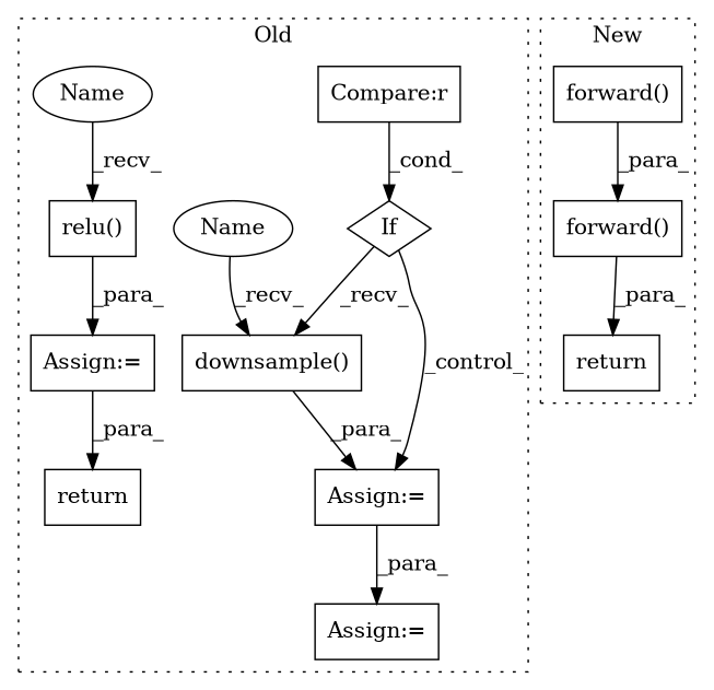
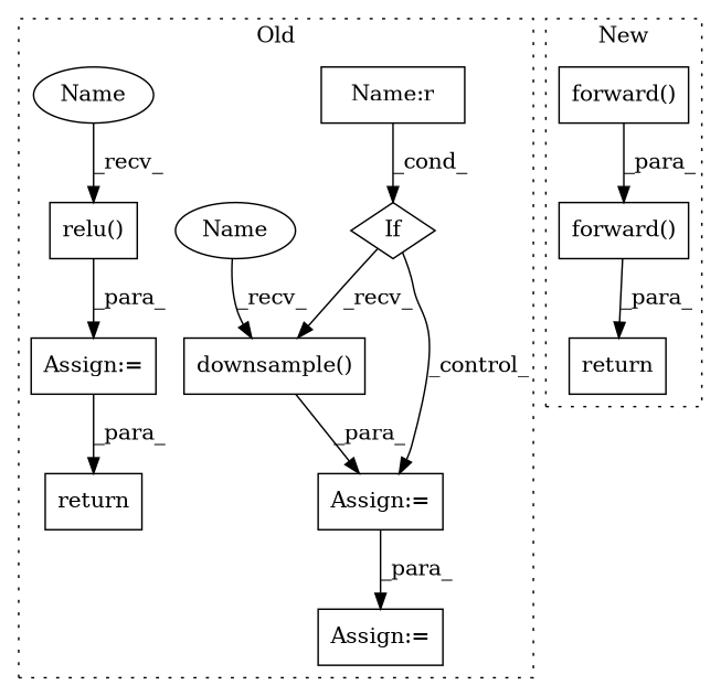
  digraph {
    node [a=75 l=4 shape=box]
    n1 [l="16,1" label="downsample()" s="2021,2038"]
    n2 [a=96 l="3,14" label=If s="1966,1996" shape=diamond]
-   n3 [a=40 l=27 label="Compare:r" s=1969]
+   n3 [a=40 l=27 label="Name:r" s=1969]
    n4 [a=68 l=3 label="Assign:=" s=2018]
    n5 [l="10,1" label="relu()" s="2079,2092"]
    n6 [a=68 label="Assign:=" s=2052]
    n7 [a=68 l=3 label="Assign:=" s=2076]
    n8 [a=93 l=7 label=return s=2103]
    n9 [a=87 label=Name s=2021 shape=ellipse]
    n10 [a=87 label=Name s=2079 shape=ellipse]
    n11 [l="18,1" label="forward()" s="6853,6872"]
    n12 [a=93 l=7 label=return s=7070]
    n13 [l="24,1" label="forward()" s="6805,6830"]
    subgraph cluster_1 {
      label=Old
      style=dotted
      n1
      n2
      n3
      n4
      n5
      n6
      n7
      n8
      n9
      n10
    }
    subgraph cluster_2 {
      label=New
      style=dotted
      n11
      n12
      n13
    }
    n1 -> n4 [label=_para_]
    n2 -> n1 [label=_recv_]
    n2 -> n4 [label=_control_]
    n3 -> n2 [label=_cond_]
    n4 -> n6 [label=_para_]
    n5 -> n7 [label=_para_]
    n7 -> n8 [label=_para_]
    n9 -> n1 [label=_recv_]
    n10 -> n5 [label=_recv_]
    n11 -> n12 [label=_para_]
    n13 -> n11 [label=_para_]
  }
